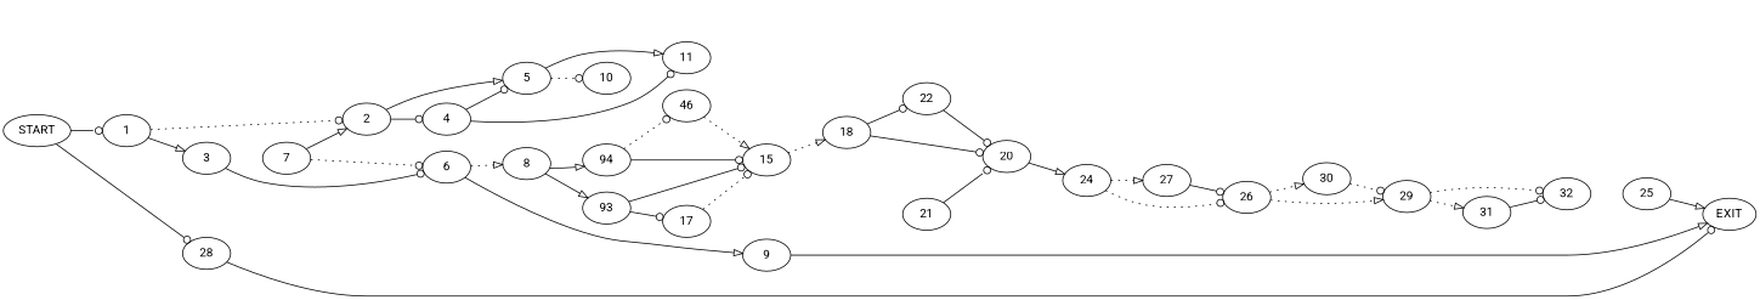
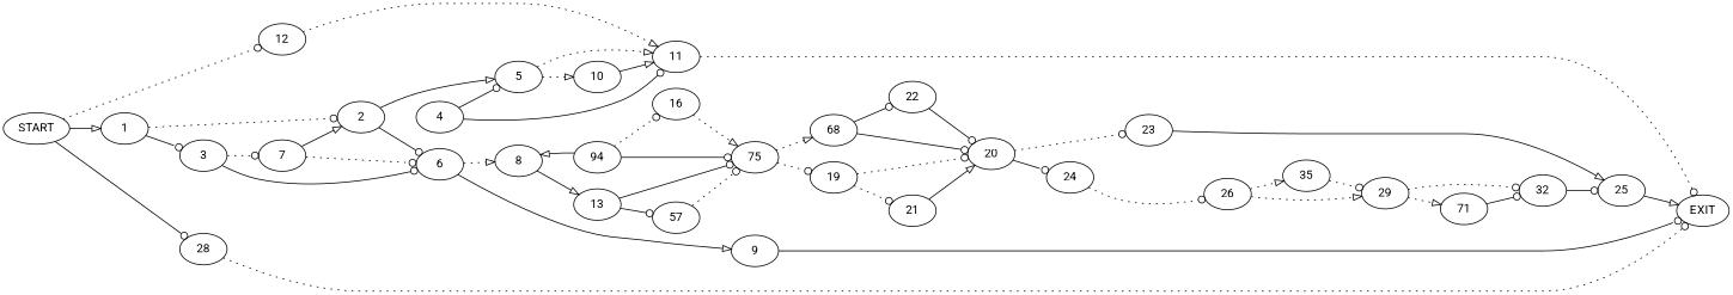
  digraph {
    fontname=Roboto
    rankdir=LR
    node [fontname=Roboto]
    edge [arrowhead=odot fontname=Roboto style=solid]
    n1 [label=START]
    1
+   12
    28
    2
    3
    11
    n8 [label=EXIT]
    4
    5
    6
    7
    10
    8
    9
-   13 [label=93]
+   13
    n17 [label=94]
-   15
-   17
-   16 [label=46]
-   18
+   15 [label=75]
+   17 [label=57]
+   16
+   18 [label=68]
+   19
    20
    22
    21
+   23
    24
    25
    26
-   27
    29
-   30
-   31
+   30 [label=35]
+   31 [label=71]
    32
-   n1 -> 1
+   n1 -> 1 [arrowhead=onormal]
+   n1 -> 12 [style=dotted]
    n1 -> 28
    1 -> 2 [style=dotted]
-   1 -> 3 [arrowhead=onormal]
-   28 -> n8
-   2 -> 4
+   1 -> 3
+   12 -> 11 [arrowhead=onormal style=dotted]
+   28 -> n8 [style=dotted]
+   2 -> 6
    2 -> 5 [arrowhead=onormal]
    3 -> 6
+   3 -> 7 [style=dotted]
+   11 -> n8 [style=dotted]
    4 -> 11
    4 -> 5
-   5 -> 11 [arrowhead=onormal]
-   5 -> 10 [style=dotted]
+   5 -> 11 [arrowhead=onormal style=dotted]
+   5 -> 10 [arrowhead=onormal style=dotted]
    6 -> 8 [arrowhead=onormal style=dotted]
    6 -> 9 [arrowhead=onormal]
    7 -> 2 [arrowhead=onormal]
    7 -> 6 [style=dotted]
+   10 -> 11 [arrowhead=onormal]
    8 -> 13 [arrowhead=onormal]
-   8 -> n17 [arrowhead=onormal]
-   9 -> n8 [arrowhead=onormal]
+   n17 -> 8 [arrowhead=onormal]
+   9 -> n8
    13 -> 15
    13 -> 17
    n17 -> 15
    n17 -> 16 [style=dotted]
    15 -> 18 [arrowhead=onormal style=dotted]
+   15 -> 19 [style=dotted]
    17 -> 15 [style=dotted]
    16 -> 15 [arrowhead=onormal style=dotted]
    18 -> 20
    18 -> 22
-   20 -> 24 [arrowhead=onormal]
+   19 -> 20 [style=dotted]
+   19 -> 21 [style=dotted]
+   20 -> 23 [style=dotted]
+   20 -> 24
    22 -> 20
-   21 -> 20
+   21 -> 20 [arrowhead=onormal]
+   23 -> 25 [arrowhead=onormal]
    24 -> 26 [style=dotted]
-   24 -> 27 [arrowhead=onormal style=dotted]
    25 -> n8 [arrowhead=onormal]
    26 -> 29 [arrowhead=onormal style=dotted]
    26 -> 30 [arrowhead=onormal style=dotted]
-   27 -> 26
    29 -> 31 [arrowhead=onormal style=dotted]
    29 -> 32 [style=dotted]
    30 -> 29 [style=dotted]
    31 -> 32
+   32 -> 25
  }
